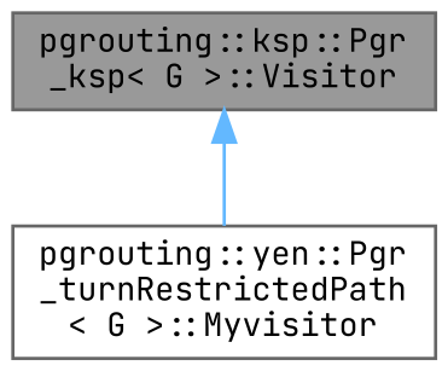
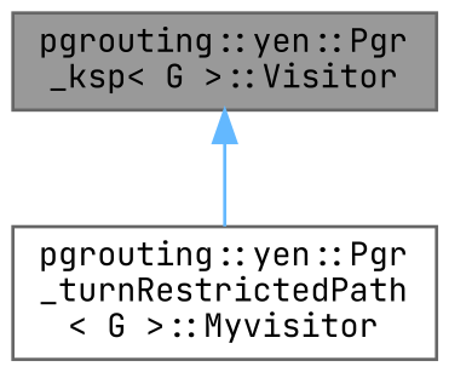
  digraph {
    fontname="JetBrains Mono"
    node [color=gray40 fontname="JetBrains Mono" fontsize=10 shape=box style=filled]
-   n1 [fillcolor=grey60 fontcolor=black height=0.2 label="pgrouting::ksp::Pgr\l_ksp\< G \>::Visitor" width=0.4]
+   n1 [fillcolor=grey60 fontcolor=black height=0.2 label="pgrouting::yen::Pgr\l_ksp\< G \>::Visitor" width=0.4]
    n2 [fillcolor=white height=0.2 label="pgrouting::yen::Pgr\l_turnRestrictedPath\l\< G \>::Myvisitor" width=0.4]
    n1 -> n2 [color=steelblue1 dir=back fontname="JetBrains Mono" fontsize=10 labelfontname=Helvetica labelfontsize=10 style=solid]
  }
